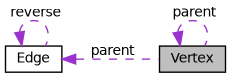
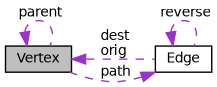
  digraph {
    rankdir=LR
    node [color=black fontname=Helvetica fontsize=10 shape=record style=filled]
    edge [color=darkorchid3 dir=back fontname=Helvetica fontsize=10 labelfontname=Helvetica labelfontsize=10 style=dashed]
    n1 [fillcolor=grey75 fontcolor=black height=0.2 label=Vertex width=0.4]
    n2 [fillcolor=white height=0.2 label="Edge" width=0.4]
    n1 -> n1 [label=" parent"]
-   n2 -> n1 [label=" parent"]
+   n1 -> n2 [label=" dest\norig"]
+   n2 -> n1 [label=" path"]
    n2 -> n2 [label=" reverse"]
  }
